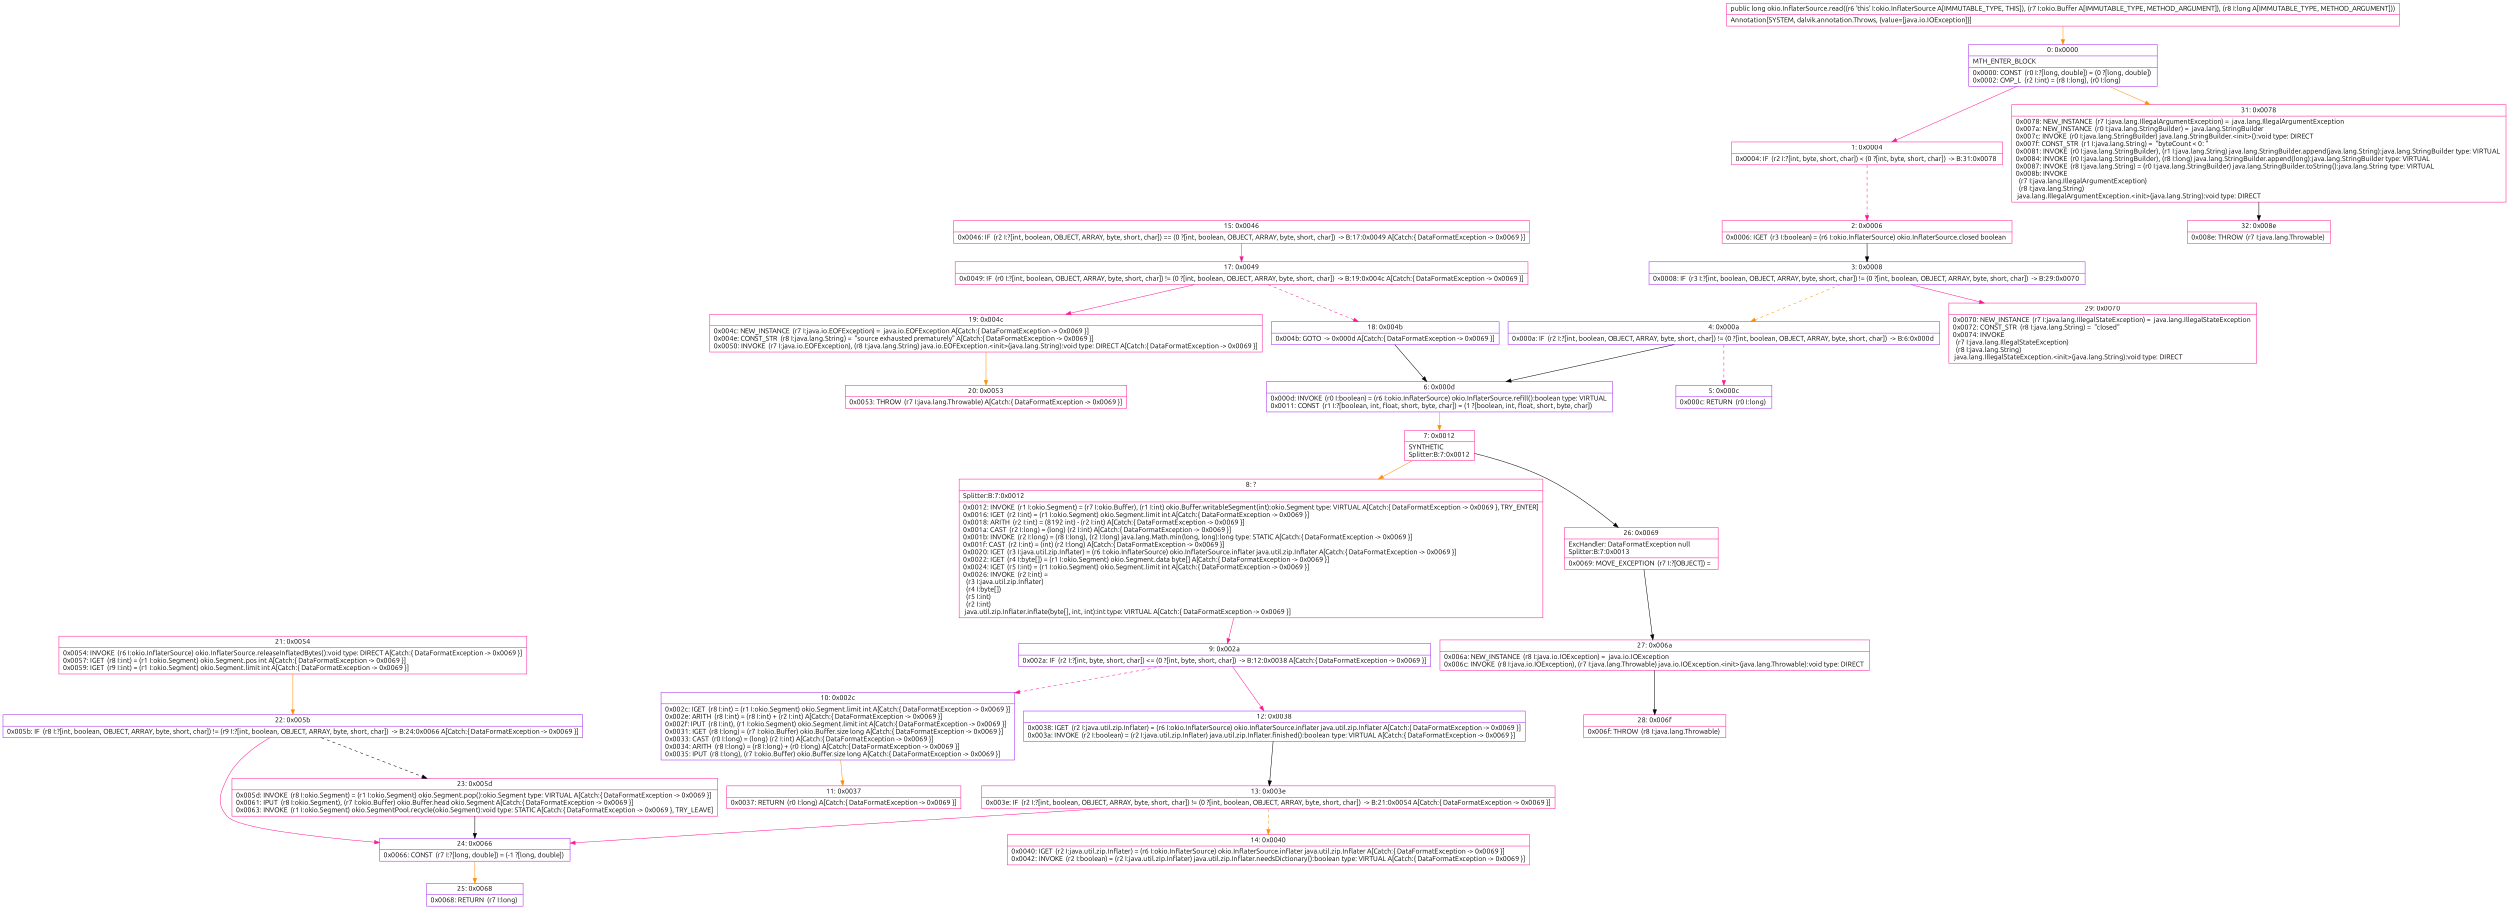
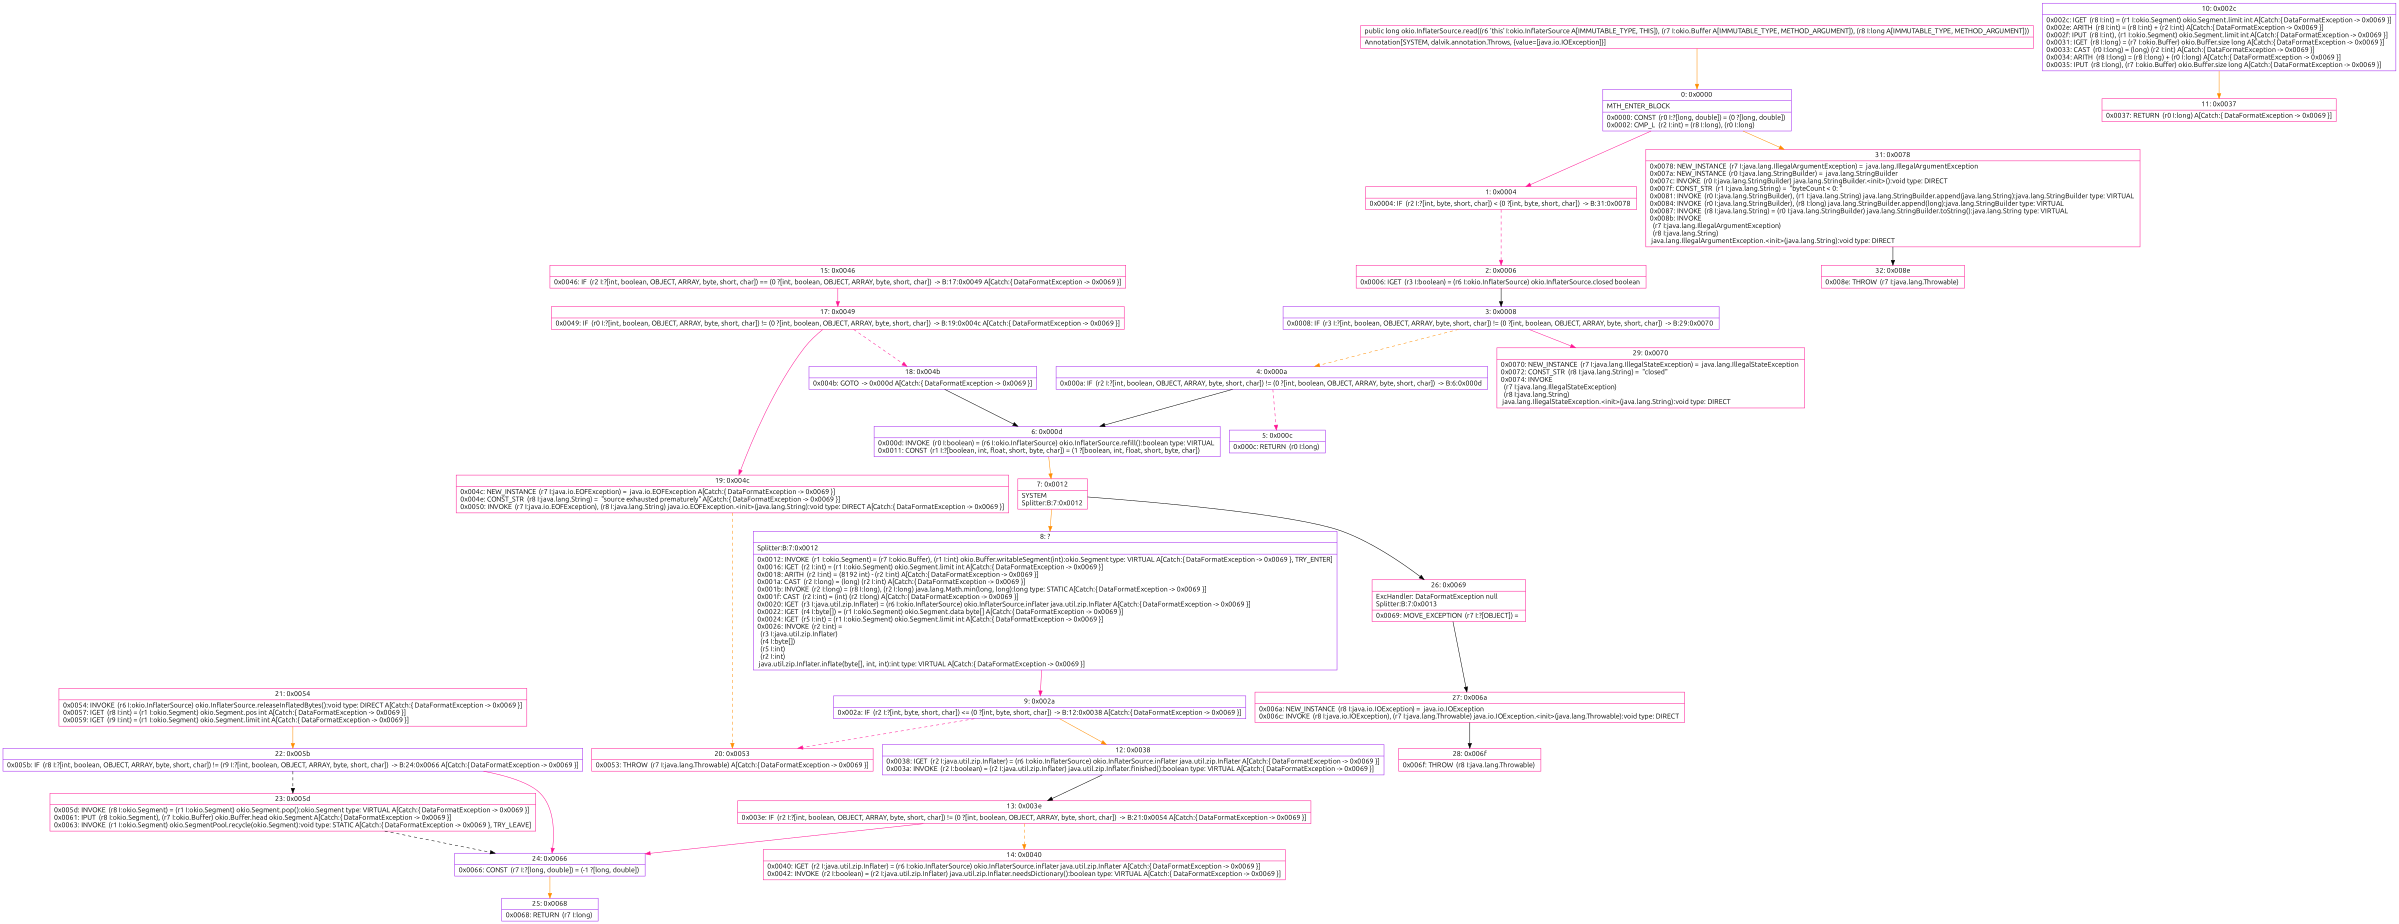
  digraph {
    fontname=Ubuntu
    node [color=deeppink fontname=Ubuntu shape=record]
    edge [color=deeppink fontname=Ubuntu]
    n1 [color=purple label="{0\:\ 0x0000|MTH_ENTER_BLOCK\l|0x0000: CONST  (r0 I:?[long, double]) = (0 ?[long, double]) \l0x0002: CMP_L  (r2 I:int) = (r8 I:long), (r0 I:long) \l}"]
    n2 [label="{1\:\ 0x0004|0x0004: IF  (r2 I:?[int, byte, short, char]) \< (0 ?[int, byte, short, char])  \-\> B:31:0x0078 \l}"]
    n3 [label="{31\:\ 0x0078|0x0078: NEW_INSTANCE  (r7 I:java.lang.IllegalArgumentException) =  java.lang.IllegalArgumentException \l0x007a: NEW_INSTANCE  (r0 I:java.lang.StringBuilder) =  java.lang.StringBuilder \l0x007c: INVOKE  (r0 I:java.lang.StringBuilder) java.lang.StringBuilder.\<init\>():void type: DIRECT \l0x007f: CONST_STR  (r1 I:java.lang.String) =  \"byteCount \< 0: \" \l0x0081: INVOKE  (r0 I:java.lang.StringBuilder), (r1 I:java.lang.String) java.lang.StringBuilder.append(java.lang.String):java.lang.StringBuilder type: VIRTUAL \l0x0084: INVOKE  (r0 I:java.lang.StringBuilder), (r8 I:long) java.lang.StringBuilder.append(long):java.lang.StringBuilder type: VIRTUAL \l0x0087: INVOKE  (r8 I:java.lang.String) = (r0 I:java.lang.StringBuilder) java.lang.StringBuilder.toString():java.lang.String type: VIRTUAL \l0x008b: INVOKE  \l  (r7 I:java.lang.IllegalArgumentException)\l  (r8 I:java.lang.String)\l java.lang.IllegalArgumentException.\<init\>(java.lang.String):void type: DIRECT \l}"]
    n4 [label="{2\:\ 0x0006|0x0006: IGET  (r3 I:boolean) = (r6 I:okio.InflaterSource) okio.InflaterSource.closed boolean \l}"]
    n5 [color=purple label="{3\:\ 0x0008|0x0008: IF  (r3 I:?[int, boolean, OBJECT, ARRAY, byte, short, char]) != (0 ?[int, boolean, OBJECT, ARRAY, byte, short, char])  \-\> B:29:0x0070 \l}"]
    n6 [label="{32\:\ 0x008e|0x008e: THROW  (r7 I:java.lang.Throwable) \l}"]
    n7 [color=purple label="{4\:\ 0x000a|0x000a: IF  (r2 I:?[int, boolean, OBJECT, ARRAY, byte, short, char]) != (0 ?[int, boolean, OBJECT, ARRAY, byte, short, char])  \-\> B:6:0x000d \l}"]
    n8 [label="{29\:\ 0x0070|0x0070: NEW_INSTANCE  (r7 I:java.lang.IllegalStateException) =  java.lang.IllegalStateException \l0x0072: CONST_STR  (r8 I:java.lang.String) =  \"closed\" \l0x0074: INVOKE  \l  (r7 I:java.lang.IllegalStateException)\l  (r8 I:java.lang.String)\l java.lang.IllegalStateException.\<init\>(java.lang.String):void type: DIRECT \l}"]
    n9 [color=purple label="{5\:\ 0x000c|0x000c: RETURN  (r0 I:long) \l}"]
    n10 [color=purple label="{6\:\ 0x000d|0x000d: INVOKE  (r0 I:boolean) = (r6 I:okio.InflaterSource) okio.InflaterSource.refill():boolean type: VIRTUAL \l0x0011: CONST  (r1 I:?[boolean, int, float, short, byte, char]) = (1 ?[boolean, int, float, short, byte, char]) \l}"]
-   n11 [label="{7\:\ 0x0012|SYNTHETIC\lSplitter:B:7:0x0012\l}"]
-   n12 [label="{8\:\ ?|Splitter:B:7:0x0012\l|0x0012: INVOKE  (r1 I:okio.Segment) = (r7 I:okio.Buffer), (r1 I:int) okio.Buffer.writableSegment(int):okio.Segment type: VIRTUAL A[Catch:\{ DataFormatException \-\> 0x0069 \}, TRY_ENTER]\l0x0016: IGET  (r2 I:int) = (r1 I:okio.Segment) okio.Segment.limit int A[Catch:\{ DataFormatException \-\> 0x0069 \}]\l0x0018: ARITH  (r2 I:int) = (8192 int) \- (r2 I:int) A[Catch:\{ DataFormatException \-\> 0x0069 \}]\l0x001a: CAST  (r2 I:long) = (long) (r2 I:int) A[Catch:\{ DataFormatException \-\> 0x0069 \}]\l0x001b: INVOKE  (r2 I:long) = (r8 I:long), (r2 I:long) java.lang.Math.min(long, long):long type: STATIC A[Catch:\{ DataFormatException \-\> 0x0069 \}]\l0x001f: CAST  (r2 I:int) = (int) (r2 I:long) A[Catch:\{ DataFormatException \-\> 0x0069 \}]\l0x0020: IGET  (r3 I:java.util.zip.Inflater) = (r6 I:okio.InflaterSource) okio.InflaterSource.inflater java.util.zip.Inflater A[Catch:\{ DataFormatException \-\> 0x0069 \}]\l0x0022: IGET  (r4 I:byte[]) = (r1 I:okio.Segment) okio.Segment.data byte[] A[Catch:\{ DataFormatException \-\> 0x0069 \}]\l0x0024: IGET  (r5 I:int) = (r1 I:okio.Segment) okio.Segment.limit int A[Catch:\{ DataFormatException \-\> 0x0069 \}]\l0x0026: INVOKE  (r2 I:int) = \l  (r3 I:java.util.zip.Inflater)\l  (r4 I:byte[])\l  (r5 I:int)\l  (r2 I:int)\l java.util.zip.Inflater.inflate(byte[], int, int):int type: VIRTUAL A[Catch:\{ DataFormatException \-\> 0x0069 \}]\l}"]
+   n11 [label="{7\:\ 0x0012|SYSTEM\lSplitter:B:7:0x0012\l}"]
+   n12 [color=purple label="{8\:\ ?|Splitter:B:7:0x0012\l|0x0012: INVOKE  (r1 I:okio.Segment) = (r7 I:okio.Buffer), (r1 I:int) okio.Buffer.writableSegment(int):okio.Segment type: VIRTUAL A[Catch:\{ DataFormatException \-\> 0x0069 \}, TRY_ENTER]\l0x0016: IGET  (r2 I:int) = (r1 I:okio.Segment) okio.Segment.limit int A[Catch:\{ DataFormatException \-\> 0x0069 \}]\l0x0018: ARITH  (r2 I:int) = (8192 int) \- (r2 I:int) A[Catch:\{ DataFormatException \-\> 0x0069 \}]\l0x001a: CAST  (r2 I:long) = (long) (r2 I:int) A[Catch:\{ DataFormatException \-\> 0x0069 \}]\l0x001b: INVOKE  (r2 I:long) = (r8 I:long), (r2 I:long) java.lang.Math.min(long, long):long type: STATIC A[Catch:\{ DataFormatException \-\> 0x0069 \}]\l0x001f: CAST  (r2 I:int) = (int) (r2 I:long) A[Catch:\{ DataFormatException \-\> 0x0069 \}]\l0x0020: IGET  (r3 I:java.util.zip.Inflater) = (r6 I:okio.InflaterSource) okio.InflaterSource.inflater java.util.zip.Inflater A[Catch:\{ DataFormatException \-\> 0x0069 \}]\l0x0022: IGET  (r4 I:byte[]) = (r1 I:okio.Segment) okio.Segment.data byte[] A[Catch:\{ DataFormatException \-\> 0x0069 \}]\l0x0024: IGET  (r5 I:int) = (r1 I:okio.Segment) okio.Segment.limit int A[Catch:\{ DataFormatException \-\> 0x0069 \}]\l0x0026: INVOKE  (r2 I:int) = \l  (r3 I:java.util.zip.Inflater)\l  (r4 I:byte[])\l  (r5 I:int)\l  (r2 I:int)\l java.util.zip.Inflater.inflate(byte[], int, int):int type: VIRTUAL A[Catch:\{ DataFormatException \-\> 0x0069 \}]\l}"]
    n13 [label="{26\:\ 0x0069|ExcHandler: DataFormatException null\lSplitter:B:7:0x0013\l|0x0069: MOVE_EXCEPTION  (r7 I:?[OBJECT]) =  \l}"]
    n14 [color=purple label="{9\:\ 0x002a|0x002a: IF  (r2 I:?[int, byte, short, char]) \<= (0 ?[int, byte, short, char])  \-\> B:12:0x0038 A[Catch:\{ DataFormatException \-\> 0x0069 \}]\l}"]
    n15 [label="{27\:\ 0x006a|0x006a: NEW_INSTANCE  (r8 I:java.io.IOException) =  java.io.IOException \l0x006c: INVOKE  (r8 I:java.io.IOException), (r7 I:java.lang.Throwable) java.io.IOException.\<init\>(java.lang.Throwable):void type: DIRECT \l}"]
    n16 [color=purple label="{10\:\ 0x002c|0x002c: IGET  (r8 I:int) = (r1 I:okio.Segment) okio.Segment.limit int A[Catch:\{ DataFormatException \-\> 0x0069 \}]\l0x002e: ARITH  (r8 I:int) = (r8 I:int) + (r2 I:int) A[Catch:\{ DataFormatException \-\> 0x0069 \}]\l0x002f: IPUT  (r8 I:int), (r1 I:okio.Segment) okio.Segment.limit int A[Catch:\{ DataFormatException \-\> 0x0069 \}]\l0x0031: IGET  (r8 I:long) = (r7 I:okio.Buffer) okio.Buffer.size long A[Catch:\{ DataFormatException \-\> 0x0069 \}]\l0x0033: CAST  (r0 I:long) = (long) (r2 I:int) A[Catch:\{ DataFormatException \-\> 0x0069 \}]\l0x0034: ARITH  (r8 I:long) = (r8 I:long) + (r0 I:long) A[Catch:\{ DataFormatException \-\> 0x0069 \}]\l0x0035: IPUT  (r8 I:long), (r7 I:okio.Buffer) okio.Buffer.size long A[Catch:\{ DataFormatException \-\> 0x0069 \}]\l}"]
    n17 [color=purple label="{12\:\ 0x0038|0x0038: IGET  (r2 I:java.util.zip.Inflater) = (r6 I:okio.InflaterSource) okio.InflaterSource.inflater java.util.zip.Inflater A[Catch:\{ DataFormatException \-\> 0x0069 \}]\l0x003a: INVOKE  (r2 I:boolean) = (r2 I:java.util.zip.Inflater) java.util.zip.Inflater.finished():boolean type: VIRTUAL A[Catch:\{ DataFormatException \-\> 0x0069 \}]\l}"]
    n18 [label="{11\:\ 0x0037|0x0037: RETURN  (r0 I:long) A[Catch:\{ DataFormatException \-\> 0x0069 \}]\l}"]
    n19 [label="{13\:\ 0x003e|0x003e: IF  (r2 I:?[int, boolean, OBJECT, ARRAY, byte, short, char]) != (0 ?[int, boolean, OBJECT, ARRAY, byte, short, char])  \-\> B:21:0x0054 A[Catch:\{ DataFormatException \-\> 0x0069 \}]\l}"]
    n20 [label="{14\:\ 0x0040|0x0040: IGET  (r2 I:java.util.zip.Inflater) = (r6 I:okio.InflaterSource) okio.InflaterSource.inflater java.util.zip.Inflater A[Catch:\{ DataFormatException \-\> 0x0069 \}]\l0x0042: INVOKE  (r2 I:boolean) = (r2 I:java.util.zip.Inflater) java.util.zip.Inflater.needsDictionary():boolean type: VIRTUAL A[Catch:\{ DataFormatException \-\> 0x0069 \}]\l}"]
    n21 [color=purple label="{24\:\ 0x0066|0x0066: CONST  (r7 I:?[long, double]) = (\-1 ?[long, double]) \l}"]
    n22 [label="{21\:\ 0x0054|0x0054: INVOKE  (r6 I:okio.InflaterSource) okio.InflaterSource.releaseInflatedBytes():void type: DIRECT A[Catch:\{ DataFormatException \-\> 0x0069 \}]\l0x0057: IGET  (r8 I:int) = (r1 I:okio.Segment) okio.Segment.pos int A[Catch:\{ DataFormatException \-\> 0x0069 \}]\l0x0059: IGET  (r9 I:int) = (r1 I:okio.Segment) okio.Segment.limit int A[Catch:\{ DataFormatException \-\> 0x0069 \}]\l}"]
    n23 [color=purple label="{22\:\ 0x005b|0x005b: IF  (r8 I:?[int, boolean, OBJECT, ARRAY, byte, short, char]) != (r9 I:?[int, boolean, OBJECT, ARRAY, byte, short, char])  \-\> B:24:0x0066 A[Catch:\{ DataFormatException \-\> 0x0069 \}]\l}"]
    n24 [label="{15\:\ 0x0046|0x0046: IF  (r2 I:?[int, boolean, OBJECT, ARRAY, byte, short, char]) == (0 ?[int, boolean, OBJECT, ARRAY, byte, short, char])  \-\> B:17:0x0049 A[Catch:\{ DataFormatException \-\> 0x0069 \}]\l}"]
    n25 [label="{17\:\ 0x0049|0x0049: IF  (r0 I:?[int, boolean, OBJECT, ARRAY, byte, short, char]) != (0 ?[int, boolean, OBJECT, ARRAY, byte, short, char])  \-\> B:19:0x004c A[Catch:\{ DataFormatException \-\> 0x0069 \}]\l}"]
    n26 [color=purple label="{18\:\ 0x004b|0x004b: GOTO  \-\> 0x000d A[Catch:\{ DataFormatException \-\> 0x0069 \}]\l}"]
    n27 [label="{19\:\ 0x004c|0x004c: NEW_INSTANCE  (r7 I:java.io.EOFException) =  java.io.EOFException A[Catch:\{ DataFormatException \-\> 0x0069 \}]\l0x004e: CONST_STR  (r8 I:java.lang.String) =  \"source exhausted prematurely\" A[Catch:\{ DataFormatException \-\> 0x0069 \}]\l0x0050: INVOKE  (r7 I:java.io.EOFException), (r8 I:java.lang.String) java.io.EOFException.\<init\>(java.lang.String):void type: DIRECT A[Catch:\{ DataFormatException \-\> 0x0069 \}]\l}"]
    n28 [label="{20\:\ 0x0053|0x0053: THROW  (r7 I:java.lang.Throwable) A[Catch:\{ DataFormatException \-\> 0x0069 \}]\l}"]
    n29 [label="{23\:\ 0x005d|0x005d: INVOKE  (r8 I:okio.Segment) = (r1 I:okio.Segment) okio.Segment.pop():okio.Segment type: VIRTUAL A[Catch:\{ DataFormatException \-\> 0x0069 \}]\l0x0061: IPUT  (r8 I:okio.Segment), (r7 I:okio.Buffer) okio.Buffer.head okio.Segment A[Catch:\{ DataFormatException \-\> 0x0069 \}]\l0x0063: INVOKE  (r1 I:okio.Segment) okio.SegmentPool.recycle(okio.Segment):void type: STATIC A[Catch:\{ DataFormatException \-\> 0x0069 \}, TRY_LEAVE]\l}"]
    n30 [color=purple label="{25\:\ 0x0068|0x0068: RETURN  (r7 I:long) \l}"]
    n31 [label="{28\:\ 0x006f|0x006f: THROW  (r8 I:java.lang.Throwable) \l}"]
    n32 [label="{public long okio.InflaterSource.read((r6 'this' I:okio.InflaterSource A[IMMUTABLE_TYPE, THIS]), (r7 I:okio.Buffer A[IMMUTABLE_TYPE, METHOD_ARGUMENT]), (r8 I:long A[IMMUTABLE_TYPE, METHOD_ARGUMENT]))  | Annotation[SYSTEM, dalvik.annotation.Throws, \{value=[java.io.IOException]\}]\l}"]
    n1 -> n2
    n1 -> n3 [color=darkorange]
    n2 -> n4 [style=dashed]
    n3 -> n6 [color=black]
    n4 -> n5 [color=black]
    n5 -> n7 [color=darkorange style=dashed]
    n5 -> n8
    n7 -> n9 [style=dashed]
    n7 -> n10 [color=black]
    n10 -> n11 [color=darkorange]
    n11 -> n12 [color=darkorange]
    n11 -> n13 [color=black]
    n12 -> n14
    n13 -> n15 [color=black]
-   n14 -> n16 [style=dashed]
-   n14 -> n17
+   n14 -> n28 [style=dashed]
+   n14 -> n17 [color=darkorange]
    n15 -> n31 [color=black]
    n16 -> n18 [color=darkorange]
    n17 -> n19 [color=black]
    n19 -> n20 [color=darkorange style=dashed]
    n19 -> n21
    n21 -> n30 [color=darkorange]
    n22 -> n23 [color=darkorange]
    n23 -> n21
    n23 -> n29 [color=black style=dashed]
    n24 -> n25
    n25 -> n26 [style=dashed]
    n25 -> n27
    n26 -> n10 [color=black]
-   n27 -> n28 [color=darkorange]
-   n29 -> n21 [color=black]
+   n27 -> n28 [color=darkorange style=dashed]
+   n29 -> n21 [color=black style=dashed]
    n32 -> n1 [color=darkorange]
  }
